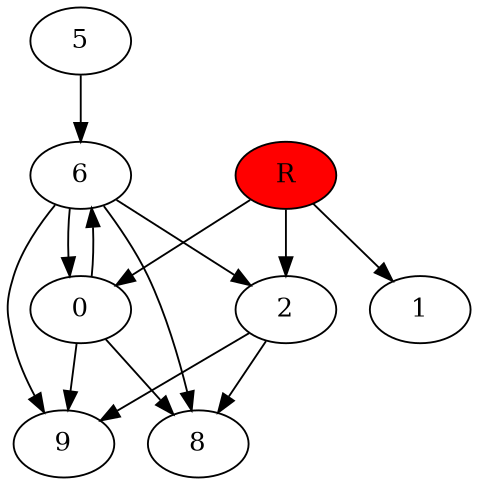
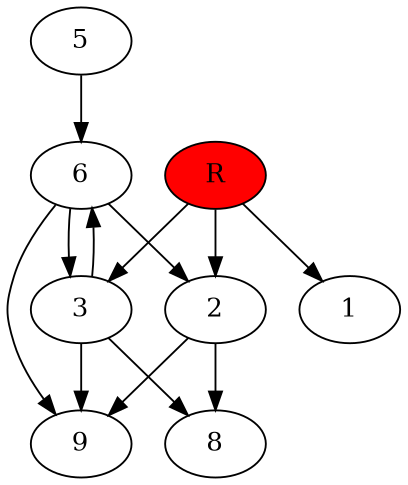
  digraph {
    5
    6
    n3 [label=9]
    2
    8
-   3 [label=0]
+   3
    R [fillcolor="#ff0000" style=filled]
    1
    5 -> 6
    6 -> n3
    6 -> 2
-   6 -> 8
    6 -> 3
    2 -> n3
    2 -> 8
    3 -> 6
    3 -> n3
    3 -> 8
    R -> 2
    R -> 3
    R -> 1
  }
